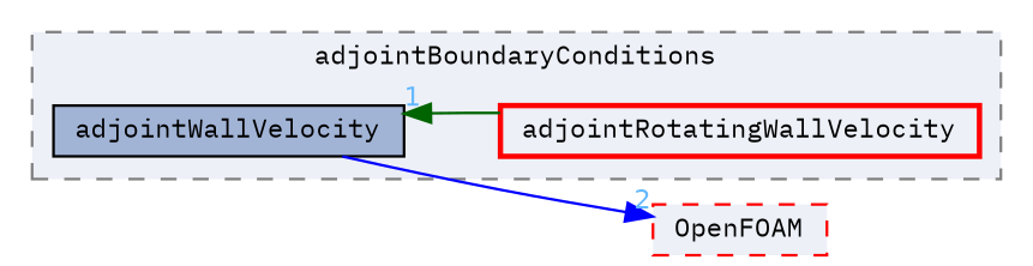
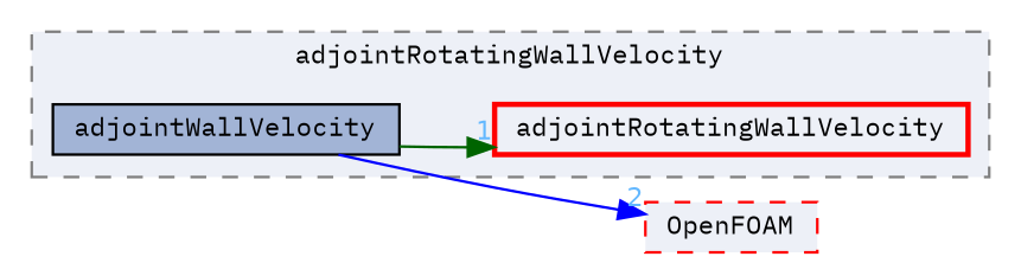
  digraph {
    compound=true
    fontname="IBM Plex Mono"
    rankdir=LR
    node [color=red fillcolor="#edf0f7" fontname="IBM Plex Mono" fontsize=10 shape=box]
    edge [fontcolor=steelblue1 fontname="IBM Plex Mono" fontsize=10 labeldistance=1.5 labelfontname=Helvetica labelfontsize=10]
    n1 [color=black fillcolor="#a2b4d6" height=0.2 label=adjointWallVelocity style=filled width=0.4]
    n2 [height=0.2 label=adjointRotatingWallVelocity style="filled,bold" width=0.4]
    n3 [height=0.2 label=OpenFOAM style="filled,dashed" width=0.4]
    subgraph cluster_1 {
      bgcolor="#edf0f7"
      fontsize=10
-     label=adjointBoundaryConditions
+     label=adjointRotatingWallVelocity
      pencolor=grey50
      style="filled,dashed"
      n1
      n2
    }
    n1 -> n3 [color=blue headlabel=2]
-   n2 -> n1 [color=darkgreen headlabel=1]
+   n1 -> n2 [color=darkgreen headlabel=1]
  }
